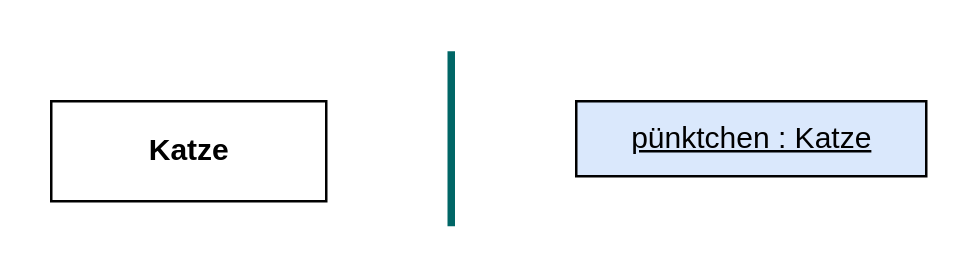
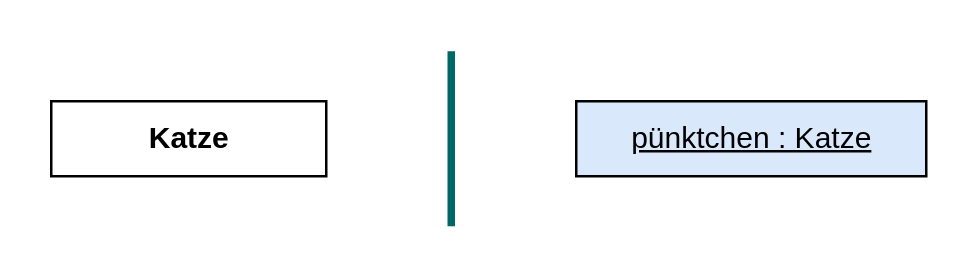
  <mxCell id="0" />
  <mxCell id="1" parent="0" />
- <mxCell id="2" value="Katze" style="html=1;fontStyle=1" vertex="1" parent="1"><mxGeometry x="20" y="40" width="110" height="40" as="geometry" /></mxCell>
+ <mxCell id="2" value="Katze" style="html=1;fontStyle=1" vertex="1" parent="1"><mxGeometry x="20" y="40" width="110" height="30" as="geometry" /></mxCell>
  <mxCell id="3" value="pünktchen : Katze" style="html=1;fontStyle=4;fillColor=#dae8fc;" vertex="1" parent="1"><mxGeometry x="230" y="40" width="140" height="30" as="geometry" /></mxCell>
  <mxCell id="4" value="" style="endArrow=none;html=1;rounded=0;strokeColor=#006666;strokeWidth=3;" edge="1" parent="1"><mxGeometry width="50" height="50" relative="1" as="geometry"><mxPoint x="180" y="90" as="sourcePoint" /><mxPoint x="180" y="20" as="targetPoint" /></mxGeometry></mxCell>
